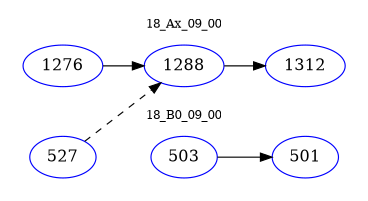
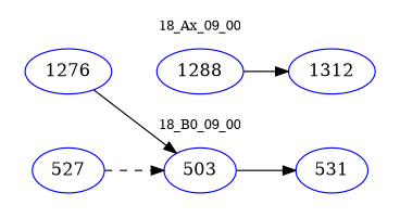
  digraph {
    rankdir=LR
    node [color=blue]
    edge [color=black style=solid]
    n1 [label=1276]
    n2 [label=1288]
    n3 [label=1312]
    n4 [label=527]
    n5 [label=503]
-   n6 [label=501]
+   n6 [label=531]
    subgraph cluster_1 {
      color=white
      fontsize=10
      label="18_Ax_09_00"
      n1
      n2
      n3
    }
    subgraph cluster_2 {
      color=white
      fontsize=10
      label="18_B0_09_00"
      n4
      n5
      n6
    }
-   n1 -> n2
+   n1 -> n5
    n2 -> n3
-   n4 -> n2 [style=dashed]
+   n4 -> n5 [style=dashed]
    n5 -> n6
  }
